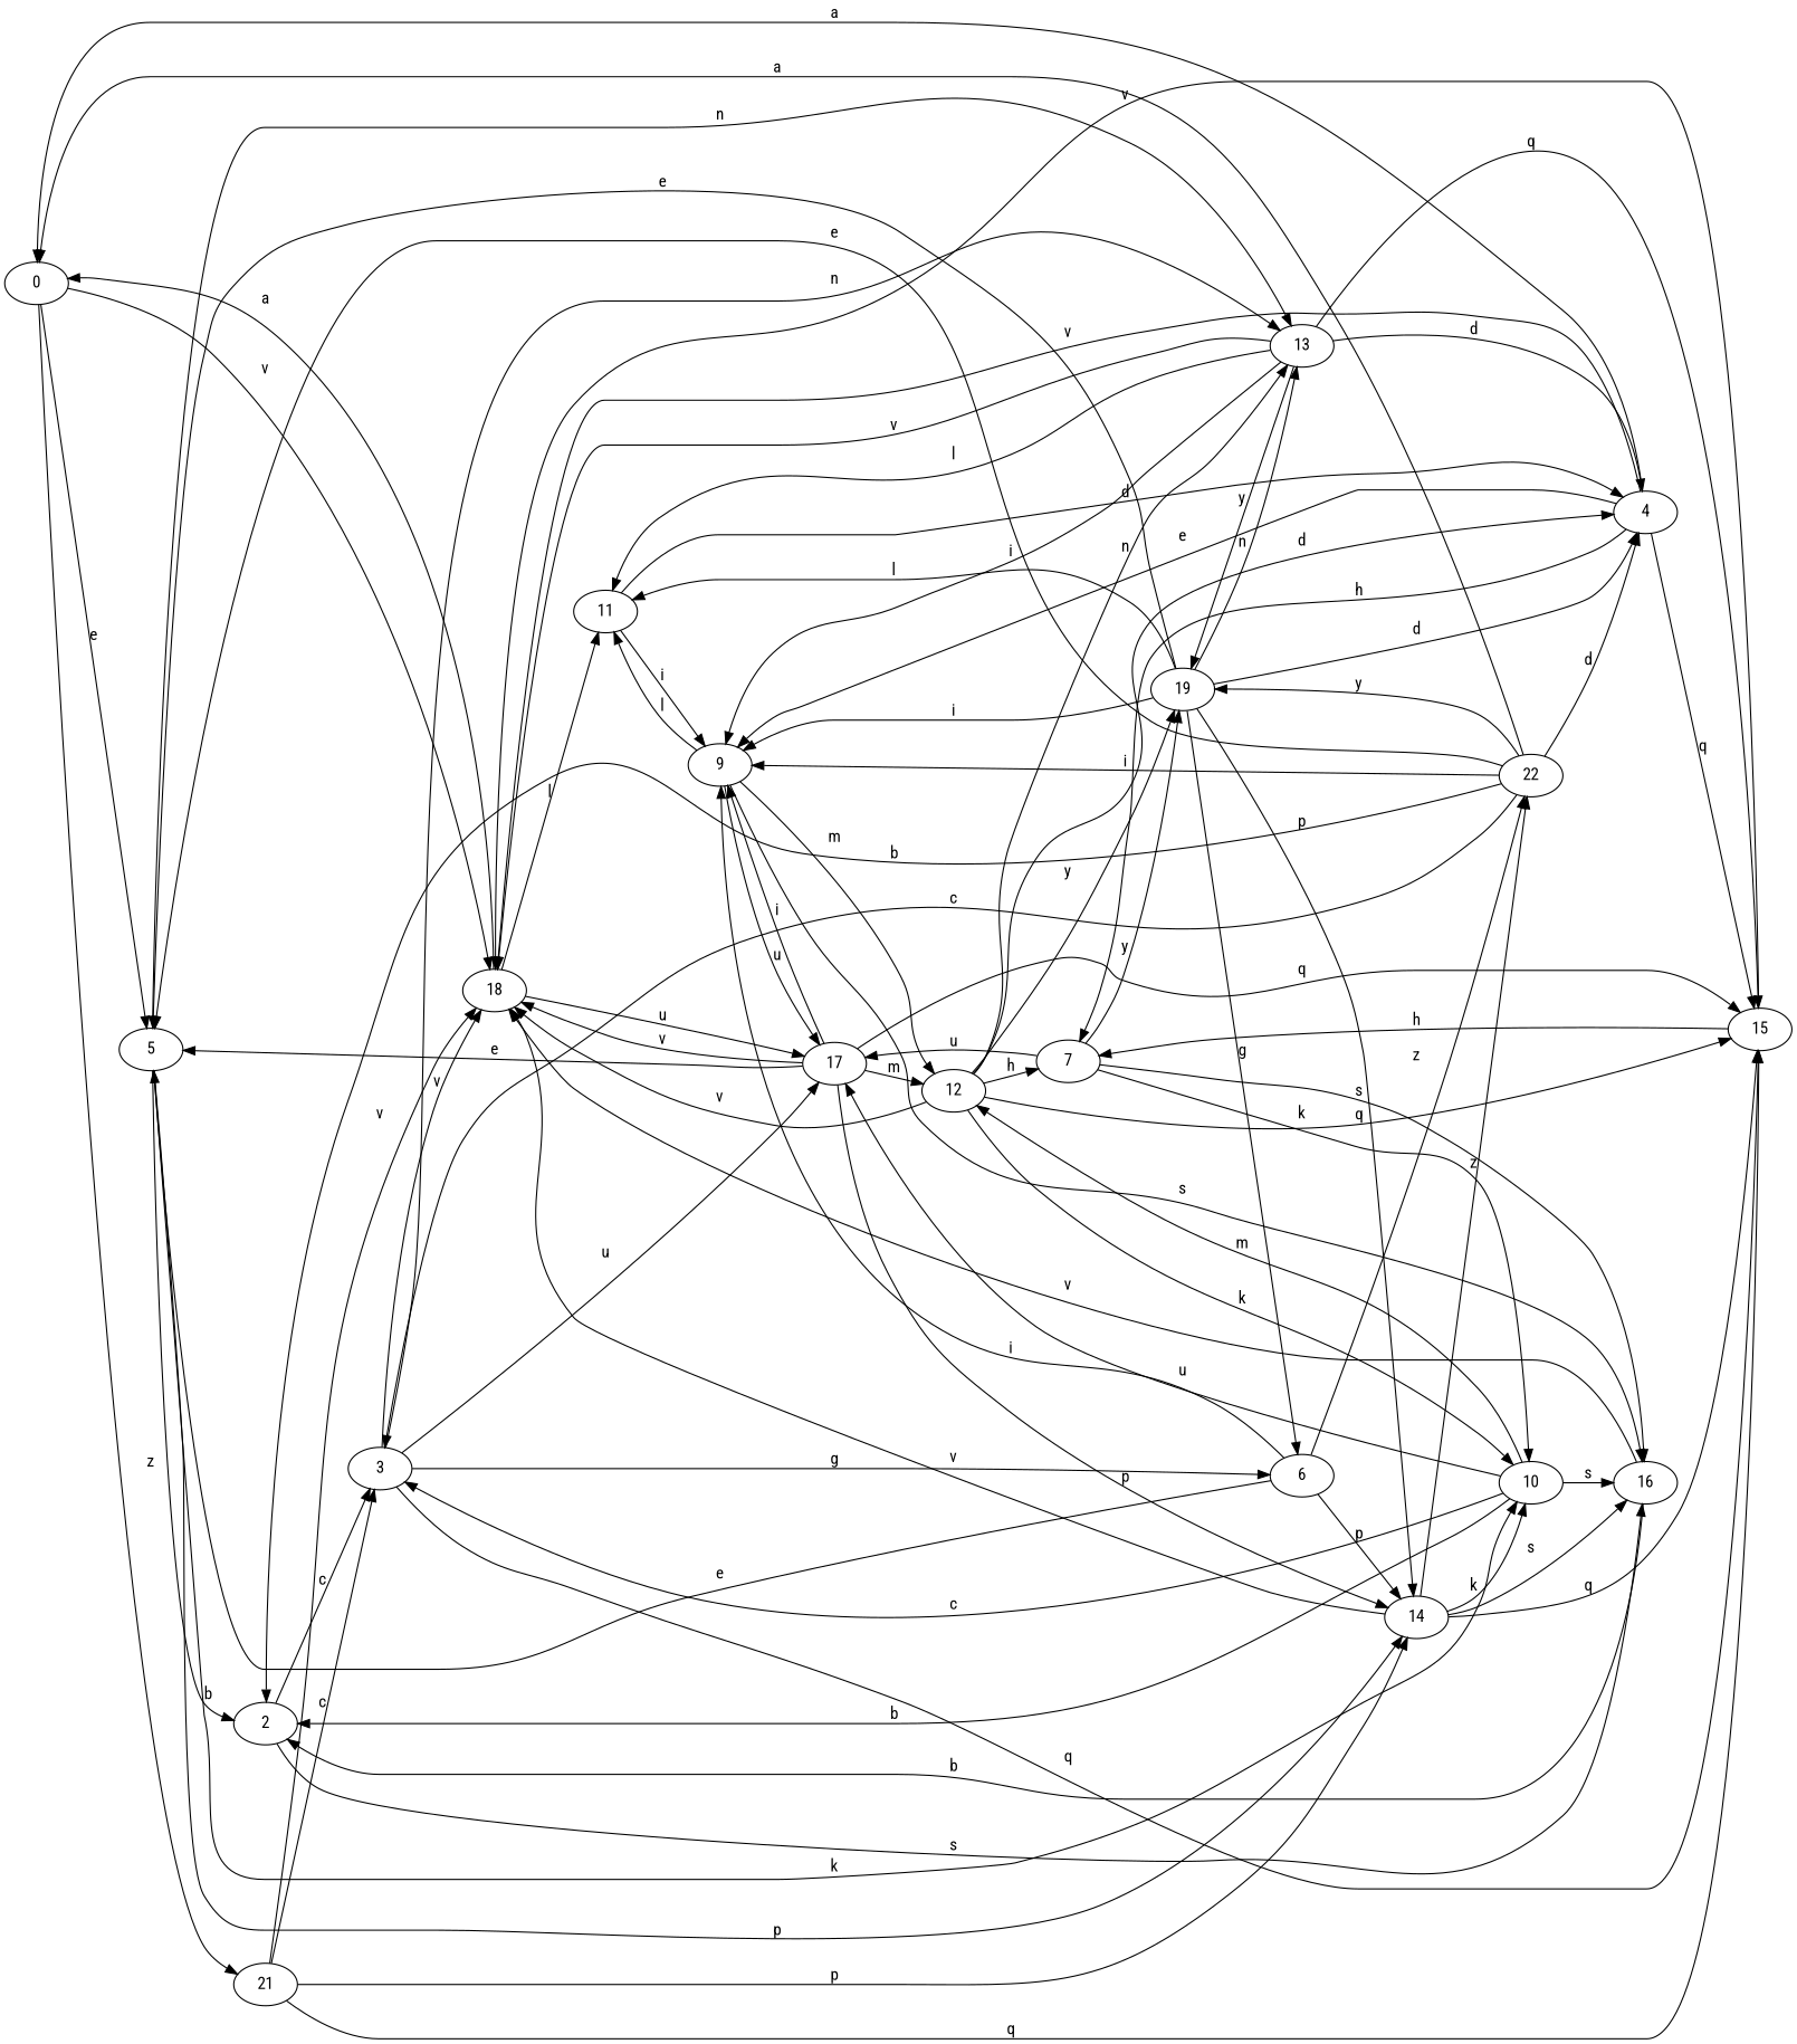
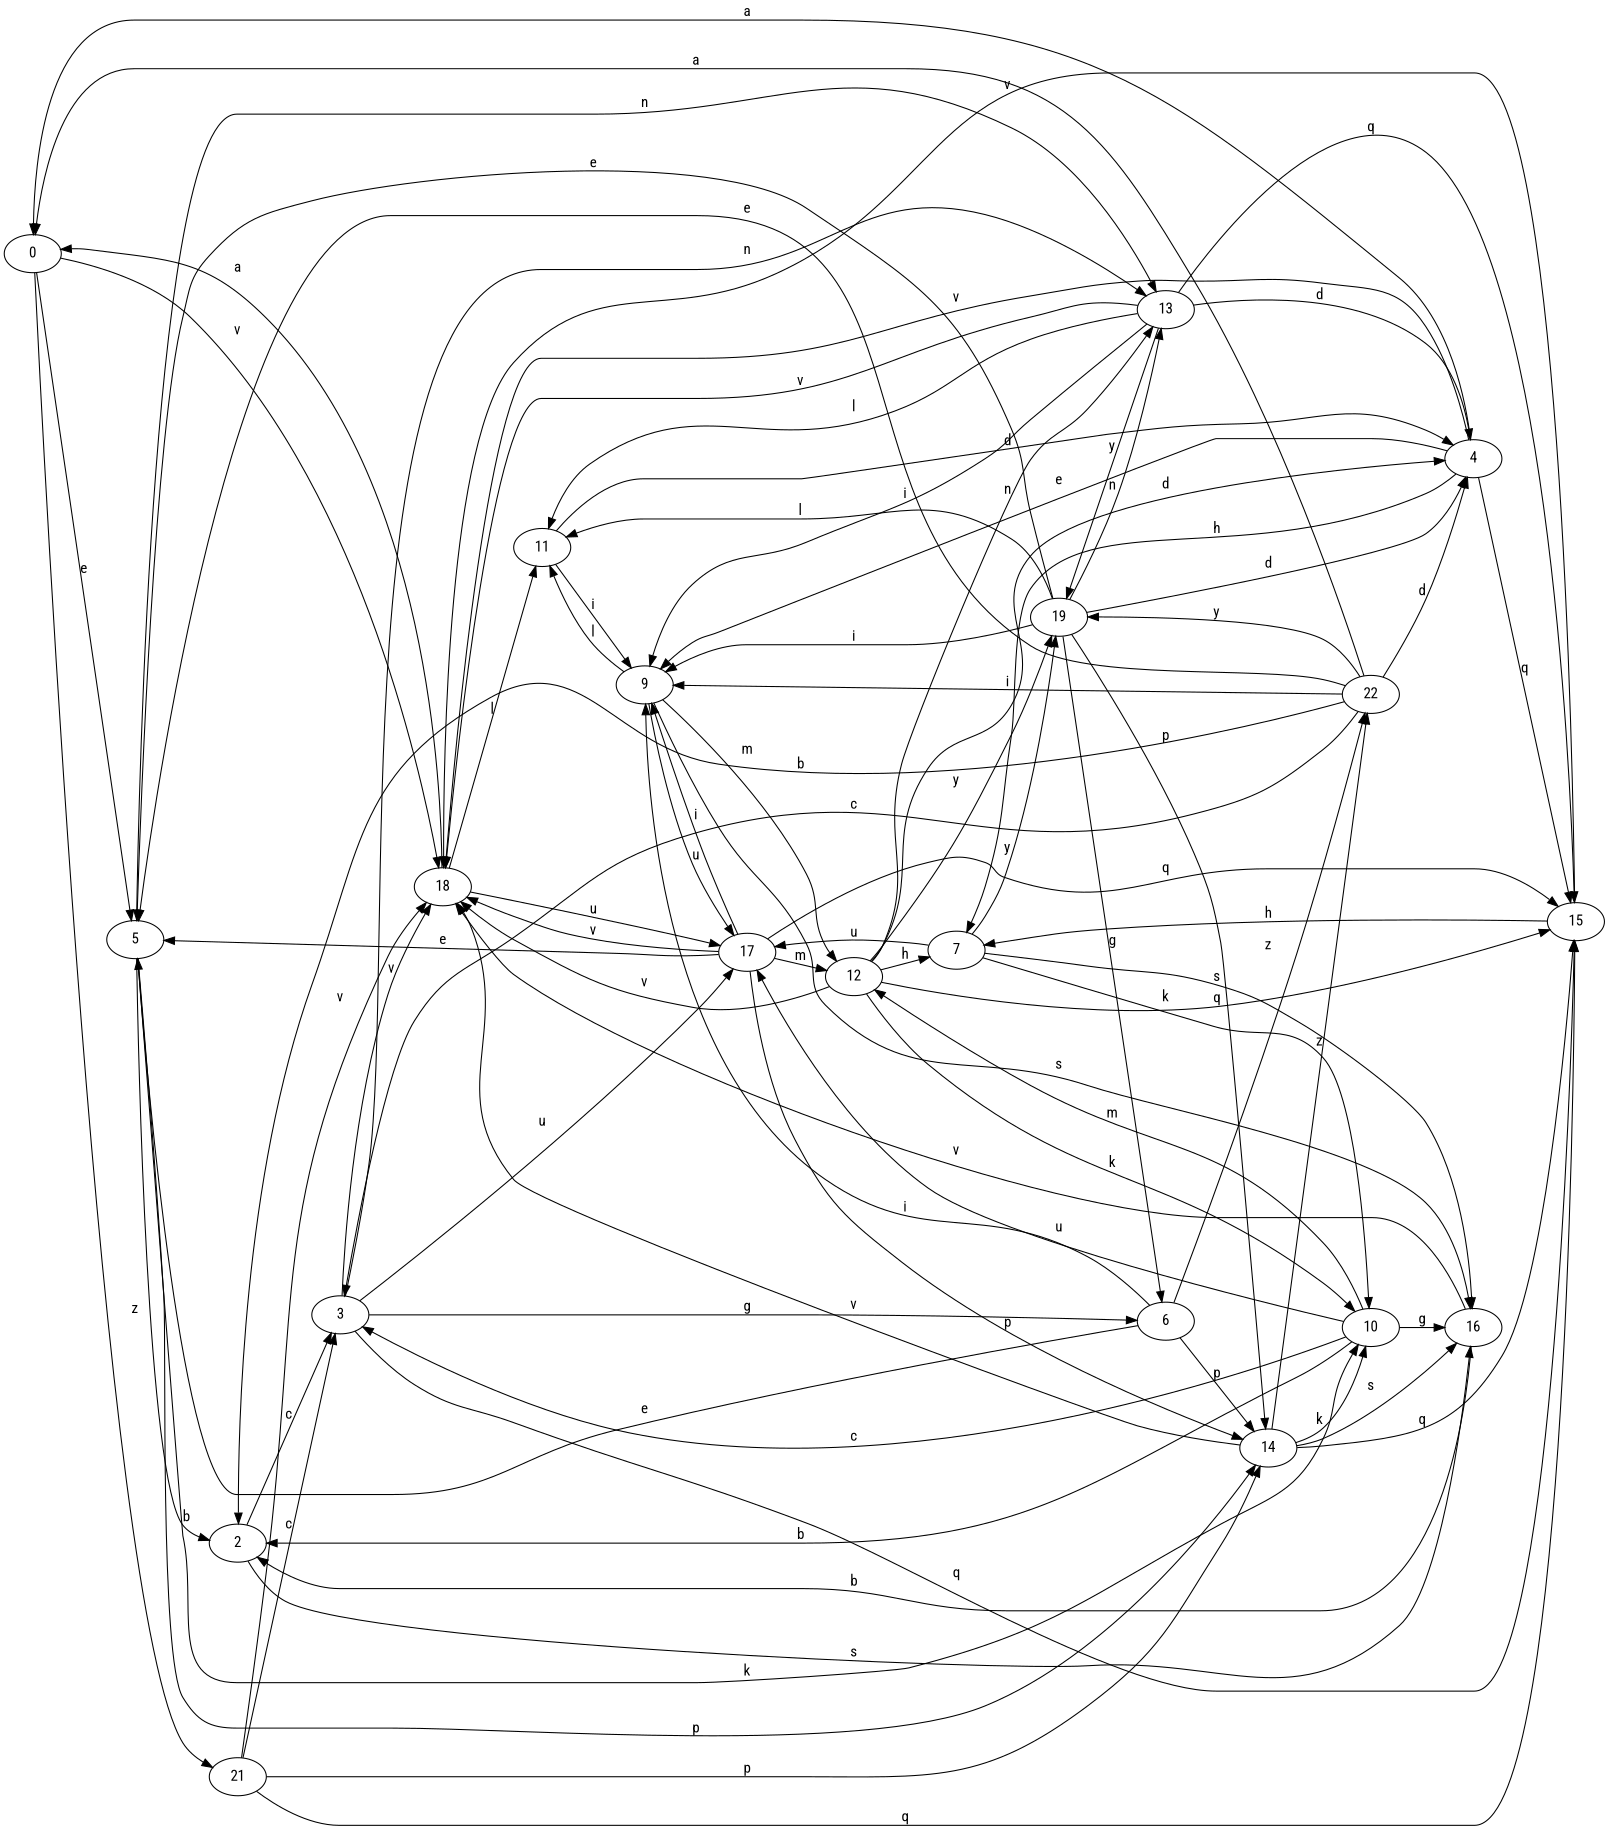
  strict digraph {
    fontname="Roboto Condensed"
    rankdir=LR
    node [fontname="Roboto Condensed"]
    edge [fontname="Roboto Condensed"]
    0
    5
    18
    21
    2
    13
    10
    14
    17
    11
    3
    15
    16
    6
    9
    22
    4
    19
    7
    12
    0 -> 5 [label=e]
    0 -> 18 [label=v]
    0 -> 21 [label=z]
    5 -> 2 [label=b]
    5 -> 13 [label=n]
    5 -> 10 [label=k]
    5 -> 14 [label=p]
    18 -> 0 [label=a]
    18 -> 17 [label=u]
    18 -> 11 [label=l]
    21 -> 18 [label=v]
    21 -> 14 [label=p]
    21 -> 3 [label=c]
    21 -> 15 [label=q]
    2 -> 3 [label=c]
    2 -> 16 [label=s]
    13 -> 18 [label=v]
    13 -> 11 [label=l]
    13 -> 15 [label=q]
    13 -> 9 [label=i]
    13 -> 4 [label=d]
    13 -> 19 [label=y]
    10 -> 2 [label=b]
    10 -> 17 [label=u]
    10 -> 3 [label=c]
-   10 -> 16 [label=s]
+   10 -> 16 [label=g]
    10 -> 12 [label=m]
    14 -> 18 [label=v]
    14 -> 10 [label=k]
    14 -> 15 [label=q]
    14 -> 16 [label=s]
    14 -> 22 [label=z]
    17 -> 5 [label=e]
    17 -> 18 [label=v]
    17 -> 14 [label=p]
    17 -> 15 [label=q]
    17 -> 9 [label=i]
    17 -> 12 [label=m]
    11 -> 9 [label=i]
    11 -> 4 [label=d]
    3 -> 18 [label=v]
    3 -> 13 [label=n]
    3 -> 17 [label=u]
    3 -> 15 [label=q]
    3 -> 6 [label=g]
    15 -> 18 [label=v]
    15 -> 7 [label=h]
    16 -> 18 [label=v]
    16 -> 2 [label=b]
    6 -> 5 [label=e]
    6 -> 14 [label=p]
    6 -> 9 [label=i]
    6 -> 22 [label=z]
    9 -> 17 [label=u]
    9 -> 11 [label=l]
    9 -> 16 [label=s]
    9 -> 12 [label=m]
    22 -> 0 [label=a]
    22 -> 5 [label=e]
    22 -> 2 [label=b]
    22 -> 3 [label=c]
    22 -> 9 [label=i]
    22 -> 4 [label=d]
    22 -> 19 [label=y]
    4 -> 0 [label=a]
    4 -> 18 [label=v]
    4 -> 15 [label=q]
    4 -> 9 [label=e]
    4 -> 7 [label=h]
    19 -> 5 [label=e]
    19 -> 13 [label=n]
    19 -> 14 [label=p]
    19 -> 11 [label=l]
    19 -> 6 [label=g]
    19 -> 9 [label=i]
    19 -> 4 [label=d]
    7 -> 10 [label=k]
    7 -> 17 [label=u]
    7 -> 16 [label=s]
    7 -> 19 [label=y]
    12 -> 18 [label=v]
    12 -> 13 [label=n]
    12 -> 10 [label=k]
    12 -> 15 [label=q]
    12 -> 4 [label=d]
    12 -> 19 [label=y]
    12 -> 7 [label=h]
  }
